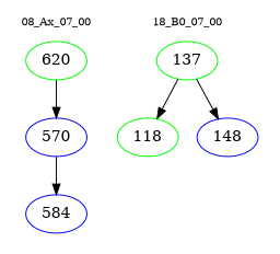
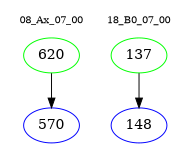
  digraph {
    node [color=blue]
    edge [color=black]
    n1 [label=570]
-   n2 [label=584]
    n3 [color=green label=620]
    n4 [color=green label=137]
-   n5 [color=green label=118]
    n6 [label=148]
    subgraph cluster_1 {
      color=white
      fontsize=10
      label="08_Ax_07_00"
      n1
-     n2
      n3
    }
    subgraph cluster_2 {
      color=white
      fontsize=10
      label="18_B0_07_00"
      n4
-     n5
      n6
    }
-   n1 -> n2
    n3 -> n1
-   n4 -> n5
    n4 -> n6
  }
